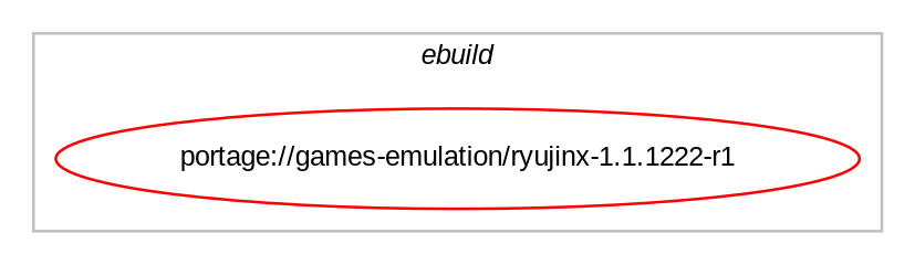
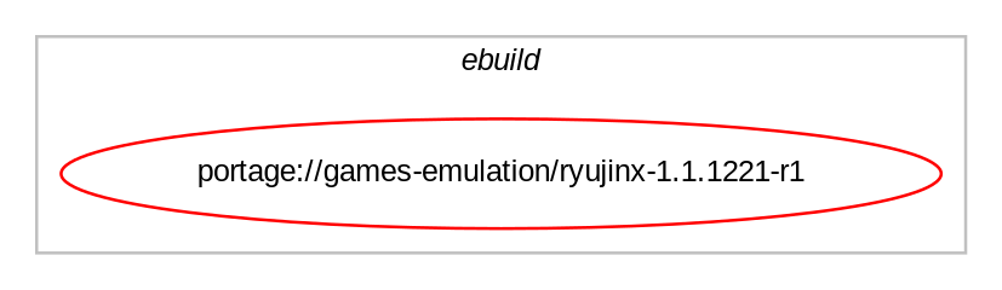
  digraph {
    compound=true
    concentrate=true
    fontname="Liberation Sans"
    fontsize=10
    newrank=true
    rankdir=LR
    ranksep=1.5
-   n1 [color=red fontname="Liberation Sans" fontsize=10 label="portage://games-emulation/ryujinx-1.1.1222-r1" width=4]
+   n1 [color=red fontname="Liberation Sans" fontsize=10 label="portage://games-emulation/ryujinx-1.1.1221-r1" width=4]
    subgraph cluster_1 {
      color=gray
      label=<<i>ebuild</i>>
      n1
    }
    subgraph cluster_2 {
      color=gray
      label=<<i>dependencies</i>>
      subgraph cluster_3 {
        color=gray
        fillcolor="#eeeeee"
        label=<<i>compile</i>>
        style=filled
      }
      subgraph cluster_4 {
        color=gray
        fillcolor="#eeeeee"
        label=<<i>compile and run</i>>
        style=filled
      }
      subgraph cluster_5 {
        color=gray
        fillcolor="#eeeeee"
        label=<<i>run</i>>
        style=filled
      }
    }
    subgraph cluster_6 {
      color=gray
      label=<<i>candidates</i>>
      rank=same
    }
  }
